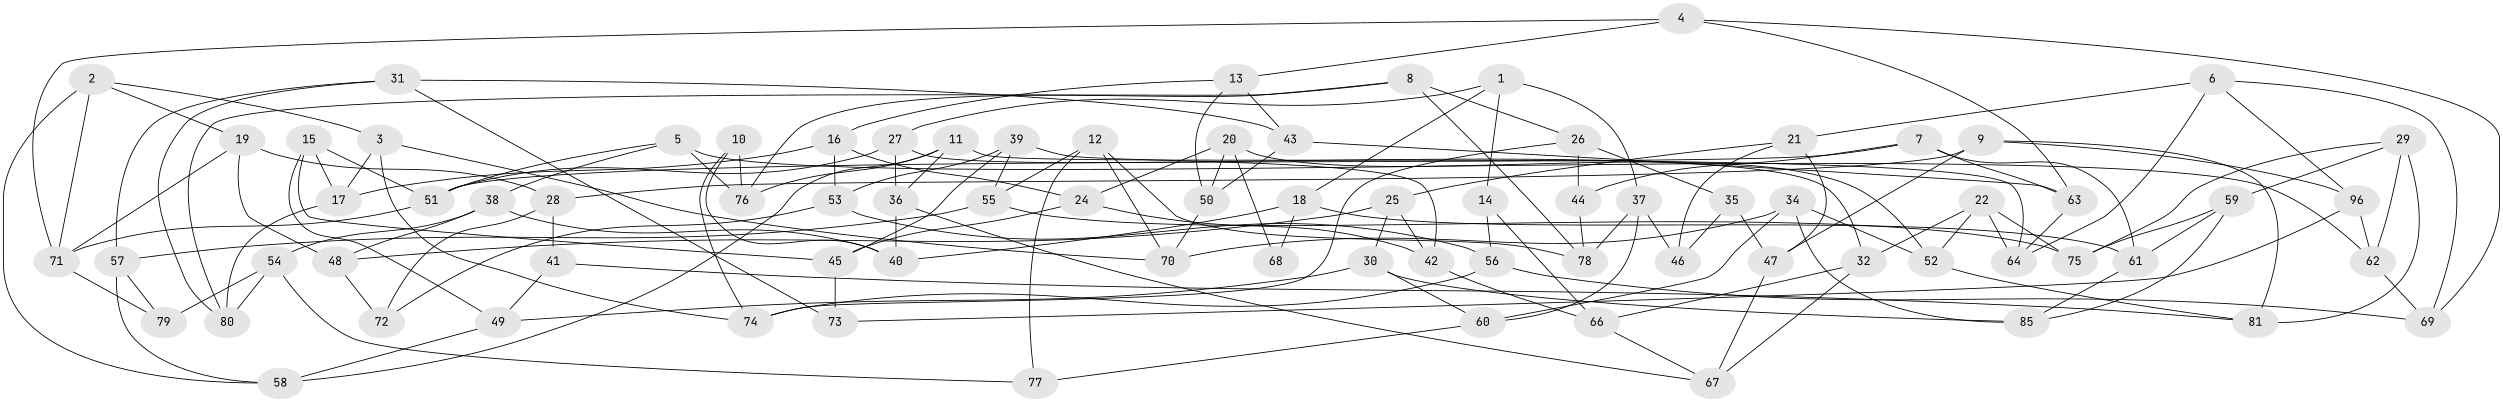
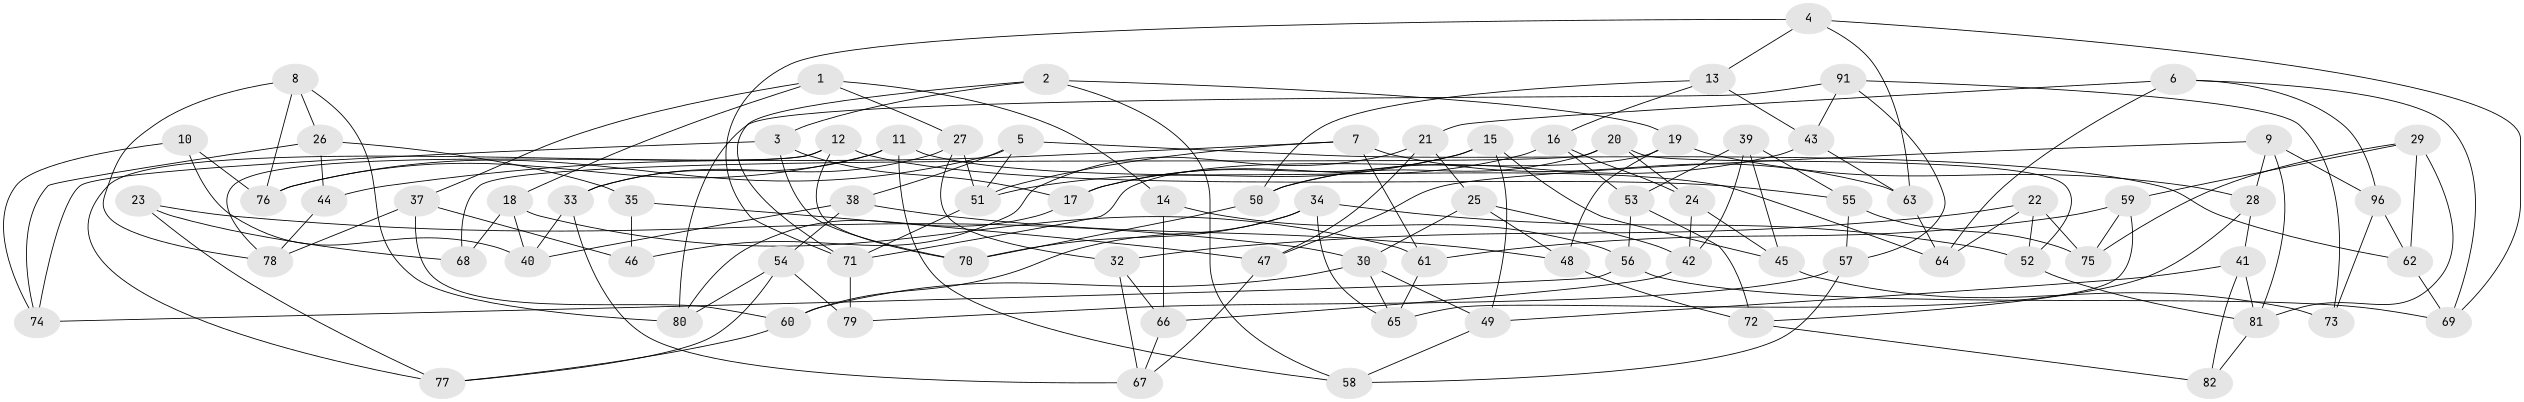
  graph {
    fontname="JetBrains Mono"
    node [color=gray90 fontname="JetBrains Mono" style=filled]
    edge [fontname="JetBrains Mono"]
    1
    14
    18
    27
    37
    56
    66
    61
    68
    40
    51
-   33 [label=36]
+   33
    32
    78
    46
    60
    2
    3
    19
    58
    71
    17
    70
    74
    28
    48
    80
    4
    13
    63
    69
    16
    43
    50
    64
    79
    5
    38
    62
    76
    10
    54
    6
    21
    n45 [label=96]
    47
    25
    73
    7
    44
-   65 [label=85]
+   65
    8
    26
    35
    9
    81
    41
    72
    67
    11
    12
    55
    77
    75
    57
    24
    53
    15
    45
    49
    42
    20
    52
    30
    22
+   23
+   82
    29
    59
-   31
+   31 [label=91]
    34
    39
    1 -- 14
    1 -- 18
    1 -- 27
    1 -- 37
    14 -- 56
    14 -- 66
    18 -- 61
    18 -- 68
    18 -- 40
    27 -- 51
    27 -- 33
    27 -- 32
    37 -- 78
    37 -- 46
    37 -- 60
    56 -- 74
    56 -- 69
    66 -- 67
    61 -- 65
    51 -- 71
    33 -- 40
    33 -- 67
    32 -- 66
    32 -- 67
    60 -- 77
    2 -- 3
    2 -- 19
    2 -- 58
    2 -- 71
    3 -- 17
    3 -- 70
    3 -- 74
    19 -- 71
    19 -- 28
    19 -- 48
    71 -- 79
    17 -- 80
    28 -- 41
    28 -- 72
    48 -- 72
    4 -- 71
    4 -- 13
    4 -- 63
    4 -- 69
    13 -- 16
    13 -- 43
    13 -- 50
    63 -- 64
    16 -- 17
    16 -- 24
    16 -- 53
    43 -- 63
    43 -- 50
    50 -- 70
    5 -- 51
    5 -- 38
    5 -- 62
    5 -- 76
    38 -- 40
    38 -- 48
    38 -- 54
    62 -- 69
    10 -- 40
    10 -- 74
    10 -- 76
    54 -- 80
    54 -- 79
    54 -- 77
    6 -- 69
    6 -- 64
    6 -- 21
    6 -- n45
    21 -- 46
    21 -- 47
    21 -- 25
    n45 -- 62
    n45 -- 73
    47 -- 67
    25 -- 48
    25 -- 42
    25 -- 30
    7 -- 61
    7 -- 51
    7 -- 63
    7 -- 44
    44 -- 78
    8 -- 78
    8 -- 80
    8 -- 76
    8 -- 26
    26 -- 74
    26 -- 44
    26 -- 35
    35 -- 46
    35 -- 47
    9 -- 28
    9 -- n45
    9 -- 47
    9 -- 81
+   81 -- 82
    41 -- 81
    41 -- 49
+   41 -- 82
+   72 -- 82
    11 -- 33
    11 -- 58
    11 -- 64
    11 -- 76
    12 -- 78
    12 -- 70
    12 -- 55
    12 -- 77
    55 -- 75
    55 -- 57
    57 -- 58
    57 -- 79
    24 -- 45
    24 -- 42
    53 -- 56
    53 -- 72
    15 -- 51
    15 -- 17
    15 -- 45
    15 -- 49
    45 -- 73
    49 -- 58
    42 -- 66
    20 -- 68
    20 -- 50
    20 -- 24
    20 -- 52
    52 -- 81
    30 -- 60
    30 -- 65
    30 -- 49
    22 -- 32
    22 -- 64
    22 -- 75
    22 -- 52
+   23 -- 68
+   23 -- 77
+   23 -- 30
    29 -- 62
    29 -- 81
    29 -- 75
    29 -- 59
    59 -- 61
    59 -- 65
    59 -- 75
    31 -- 80
    31 -- 43
    31 -- 73
    31 -- 57
    34 -- 60
    34 -- 70
    34 -- 65
    34 -- 52
    39 -- 55
    39 -- 53
    39 -- 45
    39 -- 42
  }
